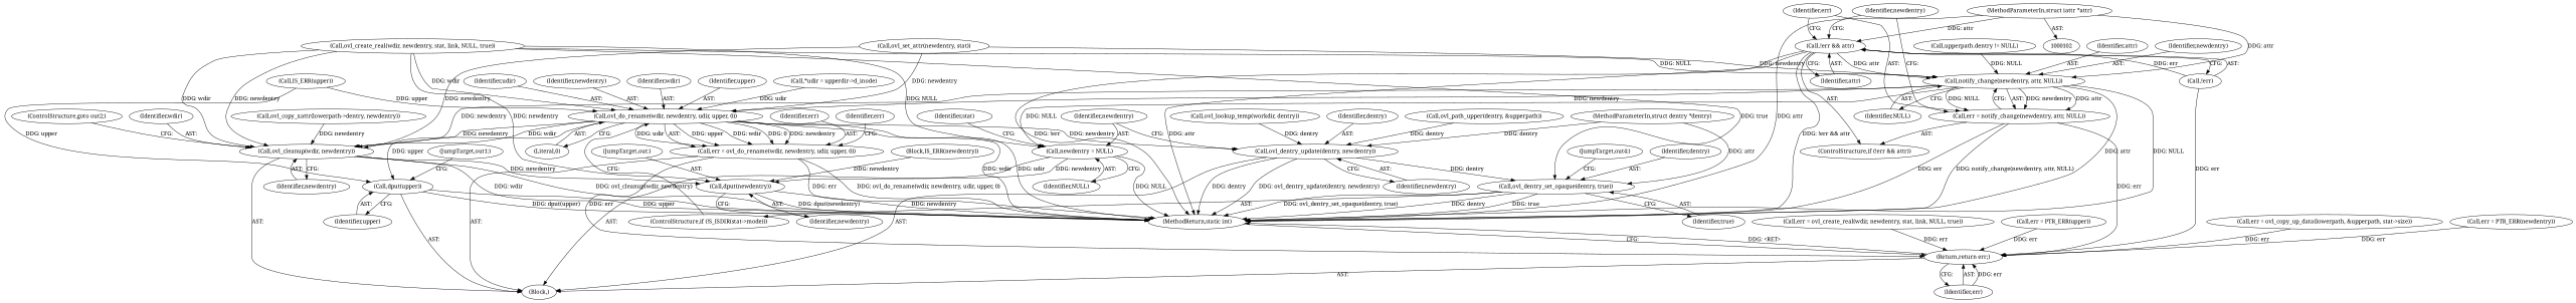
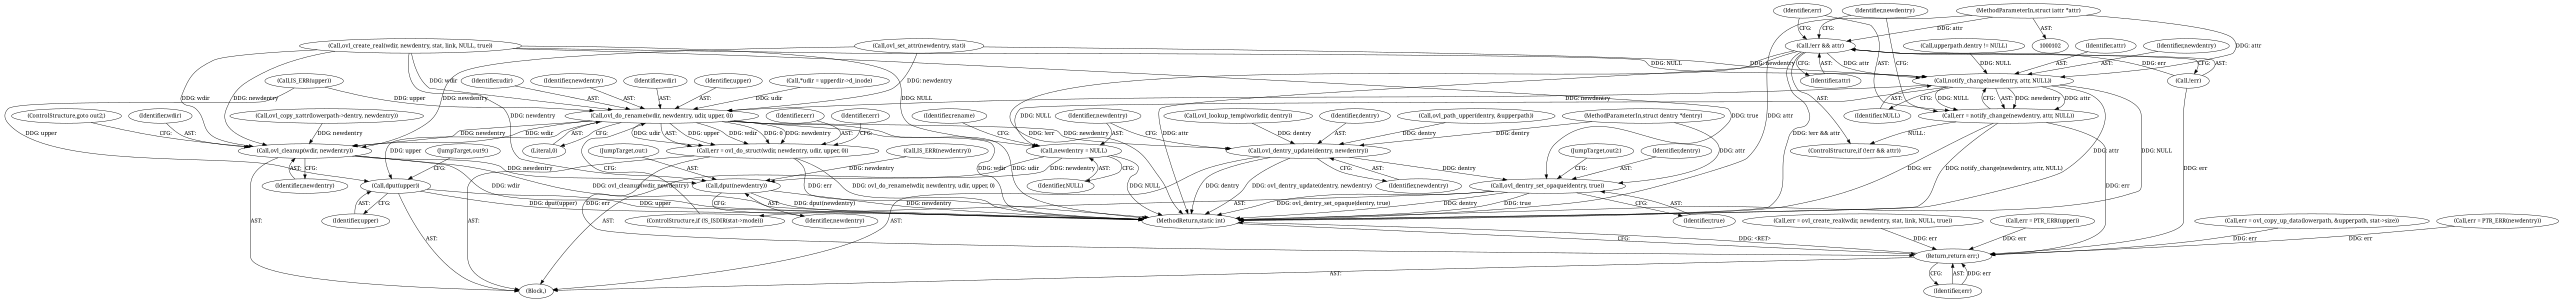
  digraph {
    fontname="Noto Serif"
    node [fontname="Noto Serif"]
    edge [fontname="Noto Serif"]
    n1 [label="(MethodParameterIn,struct iattr *attr)"]
    n2 [label="(Call,!err && attr)"]
    n3 [label="(Call,notify_change(newdentry, attr, NULL))"]
    n4 [label="(MethodReturn,static int)"]
    1000102
    n6 [label="(ControlStructure,if (!err && attr))"]
    n7 [label="(Identifier,attr)"]
    n8 [label="(Call,!err)"]
    n9 [label="(Call,err = notify_change(newdentry, attr, NULL))"]
    n10 [label="(Call,ovl_do_rename(wdir, newdentry, udir, upper, 0))"]
    n11 [label="(Call,ovl_cleanup(wdir, newdentry))"]
    n12 [label="(Call,newdentry = NULL)"]
    n13 [label="(Identifier,NULL)"]
    n14 [label="(Return,return err;)"]
-   n15 [label="(Call,err = ovl_do_rename(wdir, newdentry, udir, upper, 0))"]
+   n15 [label="(Call,err = ovl_do_struct(wdir, newdentry, udir, upper, 0))"]
    n16 [label="(Call,ovl_dentry_update(dentry, newdentry))"]
    n17 [label="(Call,dput(upper))"]
    n18 [label="(Literal,0)"]
    n19 [label="(Block,)"]
    n20 [label="(Call,dput(newdentry))"]
    n21 [label="(Identifier,newdentry)"]
    n22 [label="(Identifier,NULL)"]
    n23 [label="(Identifier,err)"]
    n24 [label="(Call,ovl_dentry_set_opaque(dentry, true))"]
    n25 [label="(Identifier,newdentry)"]
    n26 [label="(Identifier,upper)"]
    n27 [label="(ControlStructure,if (!S_ISDIR(stat->mode)))"]
    n28 [label="(Identifier,true)"]
    n29 [label="(Identifier,newdentry)"]
    n30 [label="(Identifier,dentry)"]
    n31 [label="(JumpTarget,out:)"]
    n32 [label="(Call,ovl_path_upper(dentry, &upperpath))"]
    n33 [label="(Call,IS_ERR(upper))"]
    n34 [label="(Identifier,udir)"]
    n35 [label="(ControlStructure,goto out2;)"]
    n36 [label="(Call,err = ovl_create_real(wdir, newdentry, stat, link, NULL, true))"]
    n37 [label="(Identifier,err)"]
    n38 [label="(Identifier,newdentry)"]
    n39 [label="(Call,upperpath.dentry != NULL)"]
    n40 [label="(Identifier,err)"]
    n41 [label="(Identifier,wdir)"]
    n42 [label="(Identifier,upper)"]
    n43 [label="(Identifier,newdentry)"]
    n44 [label="(Call,*udir = upperdir->d_inode)"]
    n45 [label="(Identifier,err)"]
    n46 [label="(Call,ovl_copy_xattr(lowerpath->dentry, newdentry))"]
-   n47 [label="(Identifier,stat)"]
+   n47 [label="(Identifier,rename)"]
    n48 [label="(Call,ovl_set_attr(newdentry, stat))"]
    n49 [label="(Identifier,attr)"]
    n50 [label="(Identifier,newdentry)"]
    n51 [label="(Identifier,dentry)"]
-   n52 [label="(JumpTarget,out1:)"]
+   n52 [label="(JumpTarget,out9:)"]
    n53 [label="(Call,ovl_lookup_temp(workdir, dentry))"]
    n54 [label="(Call,err = PTR_ERR(upper))"]
    n55 [label="(MethodParameterIn,struct dentry *dentry)"]
    n56 [label="(Identifier,wdir)"]
    n57 [label="(Call,err = ovl_copy_up_data(lowerpath, &upperpath, stat->size))"]
    n58 [label="(Call,err = PTR_ERR(newdentry))"]
    n59 [label="(Call,ovl_create_real(wdir, newdentry, stat, link, NULL, true))"]
-   n60 [label="(JumpTarget,out4:)"]
+   n60 [label="(JumpTarget,out2:)"]
    n61 [label="(Identifier,newdentry)"]
-   n62 [label="(Block,IS_ERR(newdentry))"]
+   n62 [label="(Call,IS_ERR(newdentry))"]
    n1 -> n2 [label="DDG: attr"]
    n1 -> n3 [label="DDG: attr"]
    n1 -> n4 [label="DDG: attr"]
    n1 -> 1000102 [label="AST: "]
    n2 -> n3 [label="DDG: attr"]
    n2 -> n4 [label="DDG: !err"]
    n2 -> n4 [label="DDG: attr"]
    n2 -> n4 [label="DDG: !err && attr"]
    n2 -> n6 [label="AST: "]
    n2 -> n7 [label="CFG: "]
    n2 -> n8 [label="CFG: "]
    n3 -> n4 [label="DDG: attr"]
    n3 -> n4 [label="DDG: NULL"]
    n3 -> n9 [label="AST: "]
    n3 -> n9 [label="DDG: newdentry"]
    n3 -> n9 [label="DDG: attr"]
    n3 -> n9 [label="DDG: NULL"]
    n3 -> n10 [label="DDG: newdentry"]
-   n3 -> n11 [label="DDG: newdentry"]
    n3 -> n12 [label="DDG: NULL"]
    n3 -> n13 [label="CFG: "]
    n4 -> n14 [label="CFG: "]
    n7 -> n2 [label="AST: "]
    n8 -> n2 [label="AST: "]
    n8 -> n2 [label="DDG: err"]
    n8 -> n14 [label="DDG: err"]
    n9 -> n3 [label="CFG: "]
    n9 -> n4 [label="DDG: notify_change(newdentry, attr, NULL)"]
    n9 -> n4 [label="DDG: err"]
-   n9 -> n6 [label="AST: "]
+   n9 -> n6 [label="NULL: "]
    n9 -> n14 [label="DDG: err"]
    n10 -> n4 [label="DDG: wdir"]
    n10 -> n4 [label="DDG: udir"]
    n10 -> n11 [label="DDG: wdir"]
    n10 -> n11 [label="DDG: newdentry"]
    n10 -> n15 [label="AST: "]
    n10 -> n15 [label="DDG: upper"]
    n10 -> n15 [label="DDG: wdir"]
    n10 -> n15 [label="DDG: 0"]
    n10 -> n15 [label="DDG: newdentry"]
    n10 -> n15 [label="DDG: udir"]
    n10 -> n16 [label="DDG: newdentry"]
    n10 -> n17 [label="DDG: upper"]
    n10 -> n18 [label="CFG: "]
    n11 -> n4 [label="DDG: wdir"]
    n11 -> n4 [label="DDG: ovl_cleanup(wdir, newdentry)"]
    n11 -> n19 [label="AST: "]
    n11 -> n20 [label="DDG: newdentry"]
    n11 -> n21 [label="CFG: "]
    n12 -> n4 [label="DDG: NULL"]
    n12 -> n19 [label="AST: "]
    n12 -> n20 [label="DDG: newdentry"]
    n12 -> n22 [label="CFG: "]
    n13 -> n3 [label="AST: "]
    n14 -> n4 [label="DDG: <RET>"]
    n14 -> n19 [label="AST: "]
    n14 -> n23 [label="CFG: "]
    n15 -> n4 [label="DDG: ovl_do_rename(wdir, newdentry, udir, upper, 0)"]
    n15 -> n4 [label="DDG: err"]
    n15 -> n14 [label="DDG: err"]
    n15 -> n19 [label="AST: "]
    n16 -> n4 [label="DDG: dentry"]
    n16 -> n4 [label="DDG: ovl_dentry_update(dentry, newdentry)"]
    n16 -> n19 [label="AST: "]
    n16 -> n24 [label="DDG: dentry"]
    n16 -> n25 [label="CFG: "]
    n17 -> n4 [label="DDG: dput(upper)"]
    n17 -> n4 [label="DDG: upper"]
    n17 -> n19 [label="AST: "]
    n17 -> n26 [label="CFG: "]
    n18 -> n10 [label="AST: "]
    n20 -> n4 [label="DDG: newdentry"]
    n20 -> n4 [label="DDG: dput(newdentry)"]
    n20 -> n29 [label="CFG: "]
    n21 -> n11 [label="AST: "]
    n22 -> n12 [label="AST: "]
    n23 -> n14 [label="AST: "]
    n23 -> n14 [label="DDG: err"]
    n24 -> n4 [label="DDG: dentry"]
    n24 -> n4 [label="DDG: true"]
    n24 -> n4 [label="DDG: ovl_dentry_set_opaque(dentry, true)"]
    n24 -> n27 [label="AST: "]
    n24 -> n28 [label="CFG: "]
    n25 -> n16 [label="AST: "]
    n26 -> n17 [label="AST: "]
    n27 -> n10 [label="CFG: "]
    n28 -> n24 [label="AST: "]
    n29 -> n20 [label="AST: "]
    n30 -> n16 [label="AST: "]
    n31 -> n20 [label="AST: "]
    n32 -> n16 [label="DDG: dentry"]
    n33 -> n10 [label="DDG: upper"]
    n33 -> n17 [label="DDG: upper"]
    n34 -> n10 [label="AST: "]
    n35 -> n11 [label="CFG: "]
    n36 -> n14 [label="DDG: err"]
    n37 -> n15 [label="AST: "]
    n38 -> n10 [label="AST: "]
    n39 -> n3 [label="DDG: NULL"]
    n40 -> n15 [label="CFG: "]
    n41 -> n10 [label="AST: "]
    n42 -> n10 [label="AST: "]
    n43 -> n2 [label="CFG: "]
    n43 -> n9 [label="CFG: "]
    n44 -> n10 [label="DDG: udir"]
    n45 -> n2 [label="CFG: "]
    n45 -> n9 [label="AST: "]
    n46 -> n11 [label="DDG: newdentry"]
    n47 -> n12 [label="CFG: "]
    n48 -> n3 [label="DDG: newdentry"]
    n48 -> n10 [label="DDG: newdentry"]
    n48 -> n11 [label="DDG: newdentry"]
    n49 -> n3 [label="AST: "]
    n50 -> n12 [label="AST: "]
    n50 -> n16 [label="CFG: "]
    n51 -> n24 [label="AST: "]
    n52 -> n17 [label="CFG: "]
    n53 -> n16 [label="DDG: dentry"]
    n54 -> n14 [label="DDG: err"]
    n55 -> n16 [label="DDG: dentry"]
    n55 -> n24 [label="DDG: attr"]
    n56 -> n11 [label="AST: "]
    n57 -> n14 [label="DDG: err"]
    n58 -> n14 [label="DDG: err"]
    n59 -> n3 [label="DDG: NULL"]
    n59 -> n10 [label="DDG: wdir"]
    n59 -> n11 [label="DDG: wdir"]
    n59 -> n11 [label="DDG: newdentry"]
    n59 -> n12 [label="DDG: NULL"]
    n59 -> n20 [label="DDG: newdentry"]
    n59 -> n24 [label="DDG: true"]
    n60 -> n24 [label="CFG: "]
    n61 -> n3 [label="AST: "]
    n62 -> n20 [label="DDG: newdentry"]
  }
